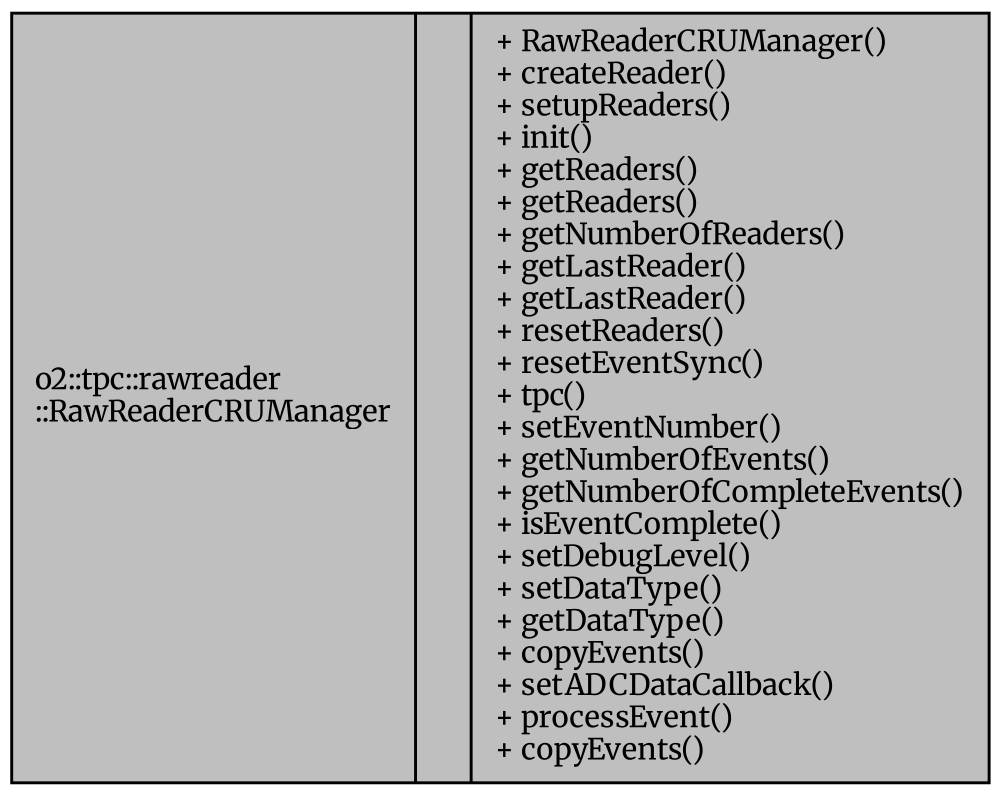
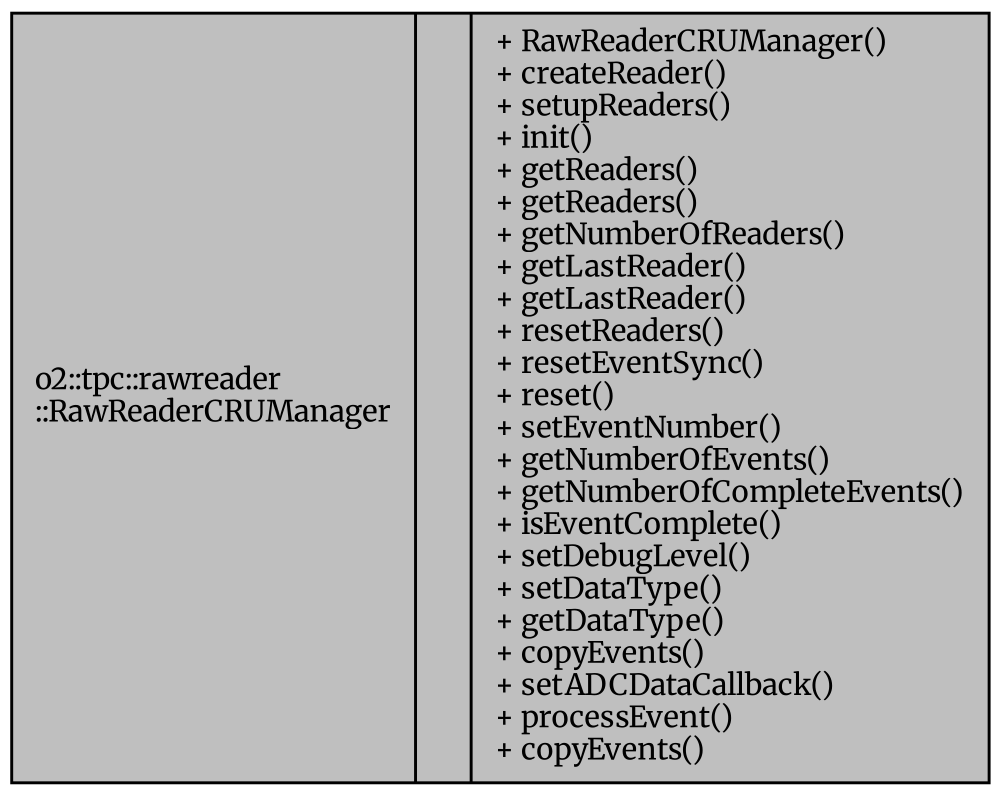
  digraph {
    rankdir=LR
    fontname=Merriweather
-   n1 [color=black fillcolor=grey75 fontcolor=black fontname=Merriweather fontsize=10 height=0.2 label="{o2::tpc::rawreader\l::RawReaderCRUManager\n||+ RawReaderCRUManager()\l+ createReader()\l+ setupReaders()\l+ init()\l+ getReaders()\l+ getReaders()\l+ getNumberOfReaders()\l+ getLastReader()\l+ getLastReader()\l+ resetReaders()\l+ resetEventSync()\l+ tpc()\l+ setEventNumber()\l+ getNumberOfEvents()\l+ getNumberOfCompleteEvents()\l+ isEventComplete()\l+ setDebugLevel()\l+ setDataType()\l+ getDataType()\l+ copyEvents()\l+ setADCDataCallback()\l+ processEvent()\l+ copyEvents()\l}" shape=record style=filled width=0.4]
+   n1 [color=black fillcolor=grey75 fontcolor=black fontname=Merriweather fontsize=10 height=0.2 label="{o2::tpc::rawreader\l::RawReaderCRUManager\n||+ RawReaderCRUManager()\l+ createReader()\l+ setupReaders()\l+ init()\l+ getReaders()\l+ getReaders()\l+ getNumberOfReaders()\l+ getLastReader()\l+ getLastReader()\l+ resetReaders()\l+ resetEventSync()\l+ reset()\l+ setEventNumber()\l+ getNumberOfEvents()\l+ getNumberOfCompleteEvents()\l+ isEventComplete()\l+ setDebugLevel()\l+ setDataType()\l+ getDataType()\l+ copyEvents()\l+ setADCDataCallback()\l+ processEvent()\l+ copyEvents()\l}" shape=record style=filled width=0.4]
  }
